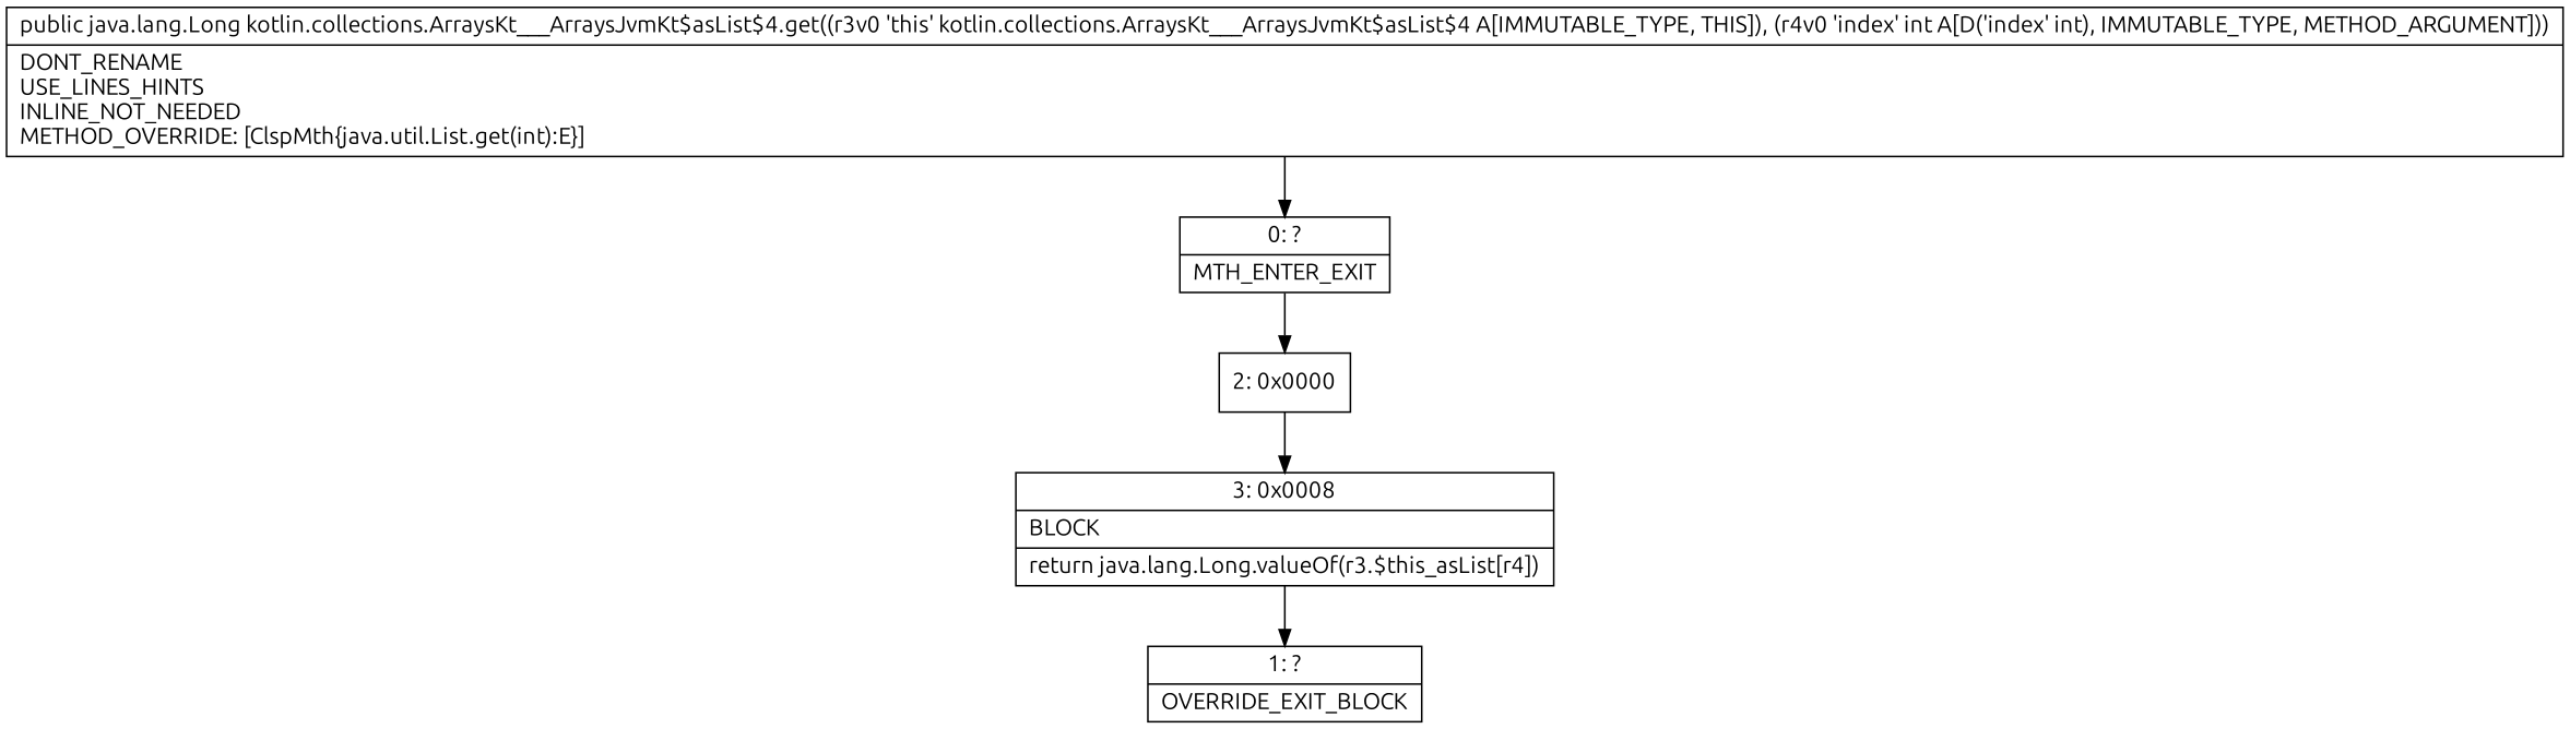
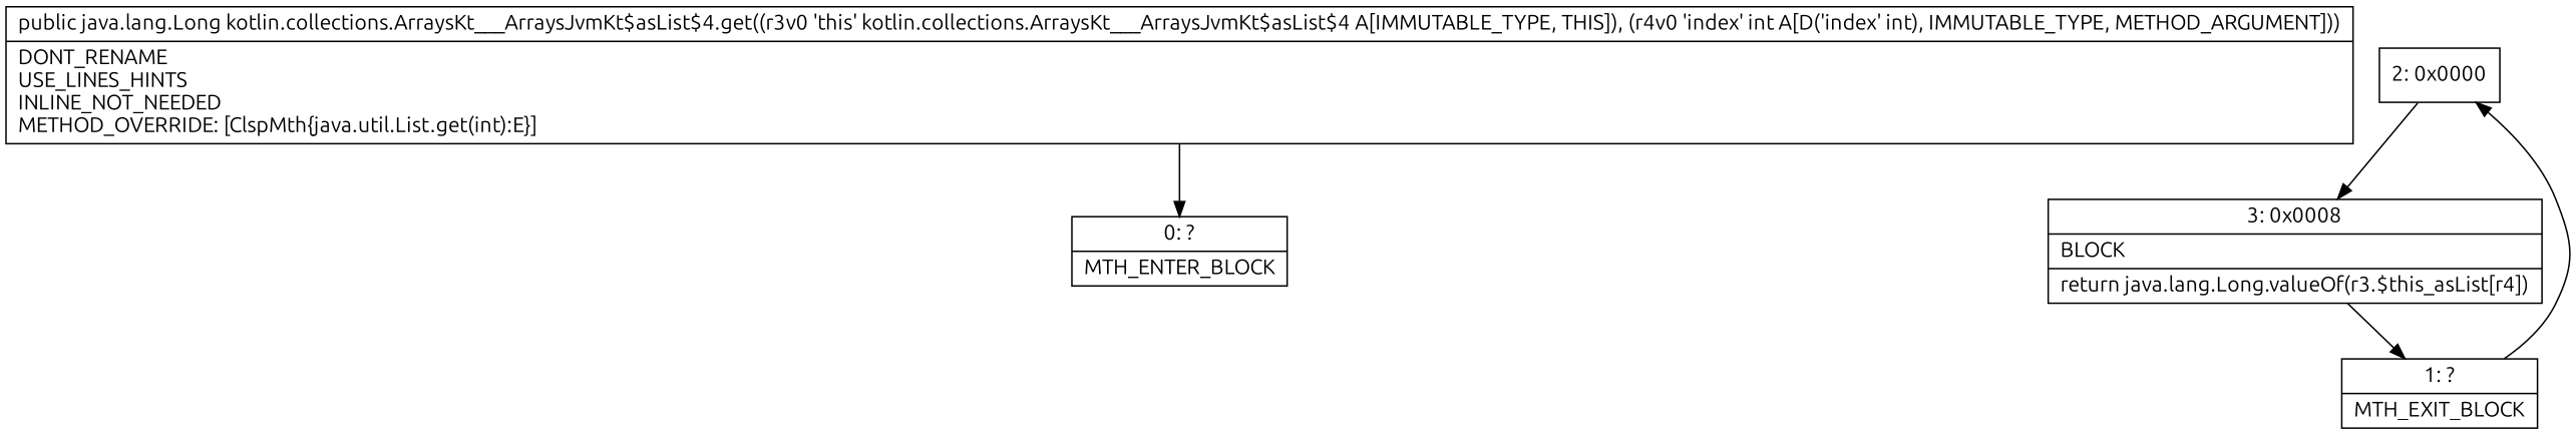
  digraph {
    fontname=Ubuntu
    node [fontname=Ubuntu shape=record]
    edge [fontname=Ubuntu]
-   n1 [label="{0\:\ ?|MTH_ENTER_EXIT\l}"]
+   n1 [label="{0\:\ ?|MTH_ENTER_BLOCK\l}"]
    n2 [label="{2\:\ 0x0000}"]
    n3 [label="{3\:\ 0x0008|BLOCK\l|return java.lang.Long.valueOf(r3.$this_asList[r4])\l}"]
-   n4 [label="{1\:\ ?|OVERRIDE_EXIT_BLOCK\l}"]
+   n4 [label="{1\:\ ?|MTH_EXIT_BLOCK\l}"]
    n5 [label="{public java.lang.Long kotlin.collections.ArraysKt___ArraysJvmKt$asList$4.get((r3v0 'this' kotlin.collections.ArraysKt___ArraysJvmKt$asList$4 A[IMMUTABLE_TYPE, THIS]), (r4v0 'index' int A[D('index' int), IMMUTABLE_TYPE, METHOD_ARGUMENT]))  | DONT_RENAME\lUSE_LINES_HINTS\lINLINE_NOT_NEEDED\lMETHOD_OVERRIDE: [ClspMth\{java.util.List.get(int):E\}]\l}"]
-   n1 -> n2
+   n4 -> n2
    n2 -> n3
    n3 -> n4
    n5 -> n1
  }
